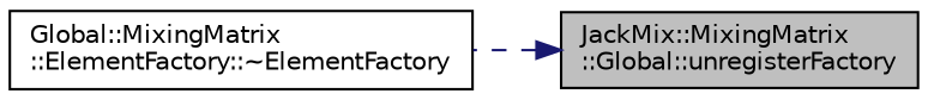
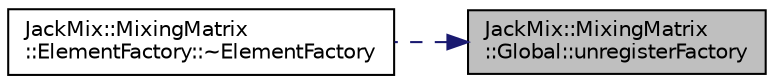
  digraph {
    rankdir=RL
    node [color=black fontname=Helvetica fontsize=10 shape=record style=filled]
    n1 [fillcolor=grey75 fontcolor=black height=0.2 label="JackMix::MixingMatrix\l::Global::unregisterFactory" width=0.4]
-   n2 [fillcolor=white height=0.2 label="Global::MixingMatrix\l::ElementFactory::~ElementFactory" width=0.4]
+   n2 [fillcolor=white height=0.2 label="JackMix::MixingMatrix\l::ElementFactory::~ElementFactory" width=0.4]
    n1 -> n2 [color=midnightblue dir=back fontname=Helvetica fontsize=10 labelfontname=Helvetica labelfontsize=10 style=dashed]
  }
